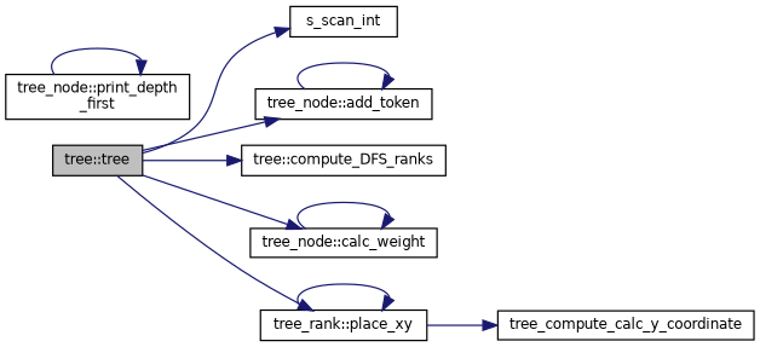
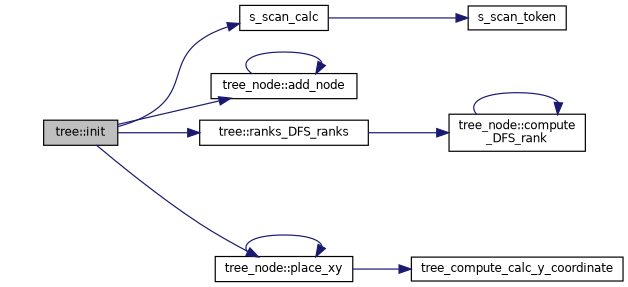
  digraph {
    rankdir=LR
    node [color=black fillcolor=white fontname=Helvetica fontsize=10 shape=record style=filled]
    edge [color=midnightblue fontname=Helvetica fontsize=10 labelfontname=Helvetica labelfontsize=10 style=solid]
-   n1 [fillcolor=grey75 fontcolor=black height=0.2 label="tree::tree" width=0.4]
-   n2 [height=0.2 label=s_scan_int width=0.4]
-   n3 [height=0.2 label="tree_node::add_token" width=0.4]
-   n4 [height=0.2 label="tree::compute_DFS_ranks" width=0.4]
-   n5 [height=0.2 label="tree_node::calc_weight" width=0.4]
-   n6 [height=0.2 label="tree_rank::place_xy" width=0.4]
-   n8 [height=0.2 label="tree_node::print_depth\l_first" width=0.4]
+   n1 [fillcolor=grey75 fontcolor=black height=0.2 label="tree::init" width=0.4]
+   n2 [height=0.2 label=s_scan_calc width=0.4]
+   n3 [height=0.2 label="tree_node::add_node" width=0.4]
+   n4 [height=0.2 label="tree::ranks_DFS_ranks" width=0.4]
+   n6 [height=0.2 label="tree_node::place_xy" width=0.4]
+   n7 [height=0.2 label=s_scan_token width=0.4]
+   n9 [height=0.2 label="tree_node::compute\l_DFS_rank" width=0.4]
    n10 [height=0.2 label=tree_compute_calc_y_coordinate width=0.4]
    n1 -> n2
    n1 -> n3
    n1 -> n4
-   n1 -> n5
    n1 -> n6
+   n2 -> n7
    n3 -> n3
-   n5 -> n5
+   n4 -> n9
    n6 -> n6
    n6 -> n10
-   n8 -> n8
+   n9 -> n9
  }
